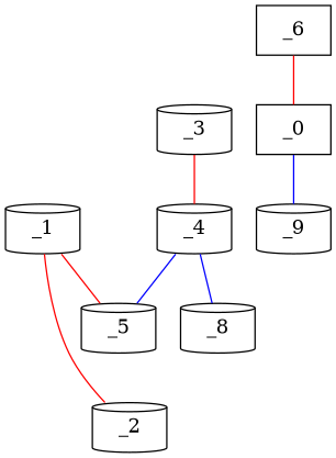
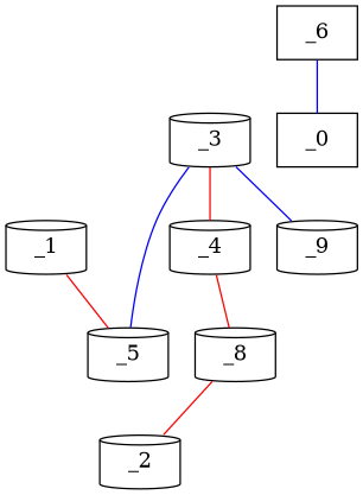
  graph {
    fontname="DejaVu Serif"
    node [charge=0 chem=1 fontname="DejaVu Serif" shape=cylinder symbol="C  " y=-1.6307]
    edge [color=red fontname="DejaVu Serif" valence=1]
    _1 [x=4.2601]
    _2 [x=3.2601]
    _5 [chem=2 symbol="O  " x=4.5691 y=-0.6796]
    _3 [chem=4 symbol="N  " x=2.9511 y=-0.6796]
    _4 [x=3.7601 y=-0.0919]
    _9 [x=2 y=-0.3706]
    _8 [x=4.3479 y=0.7172]
    _6 [shape=box x=3.1723 y=0.7172]
    n9 [chem=2 label=_0 shape=box symbol="O  " x=3.579 y=1.6307]
-   _1 -- _2
+   _8 -- _2
    _1 -- _5
    _3 -- _4
-   n9 -- _9 [color=blue]
-   _4 -- _5 [color=blue]
-   _4 -- _8 [color=blue]
-   _6 -- n9
+   _3 -- _9 [color=blue]
+   _3 -- _5 [color=blue]
+   _4 -- _8
+   _6 -- n9 [color=blue]
  }
